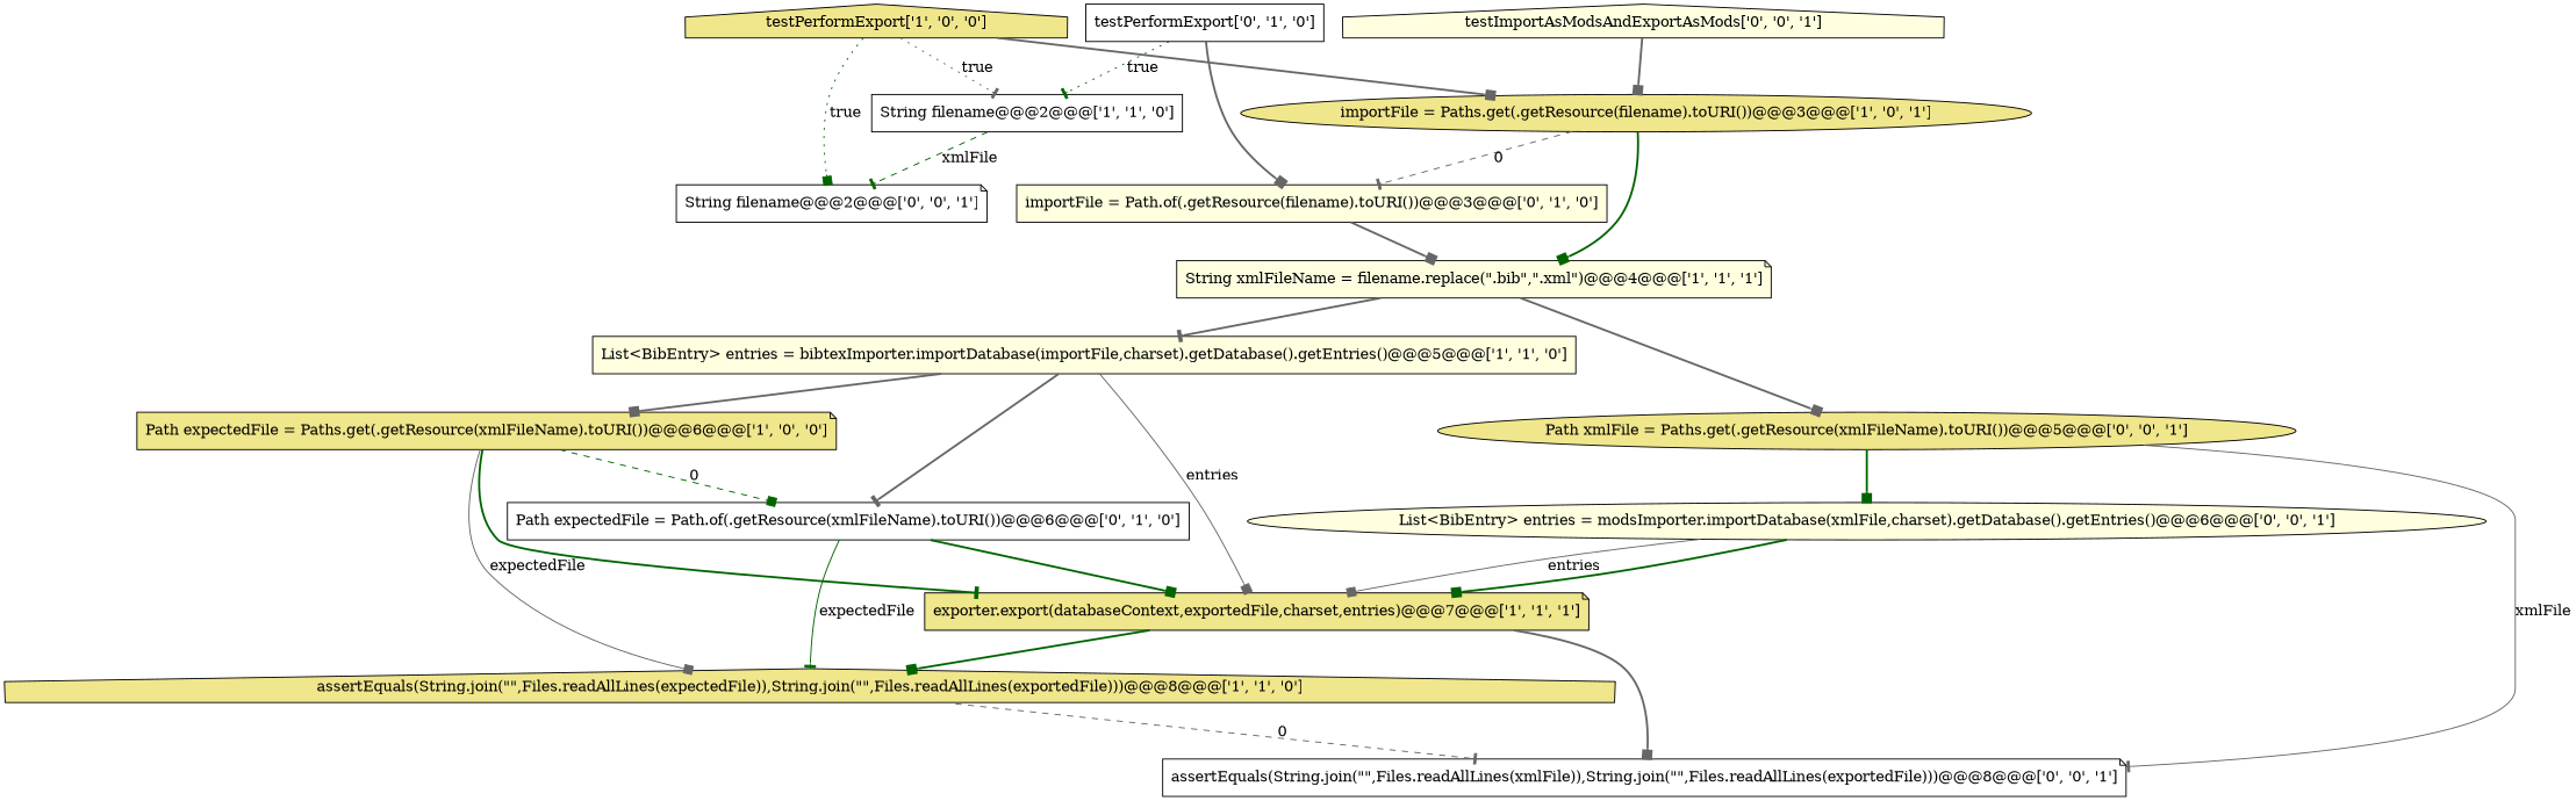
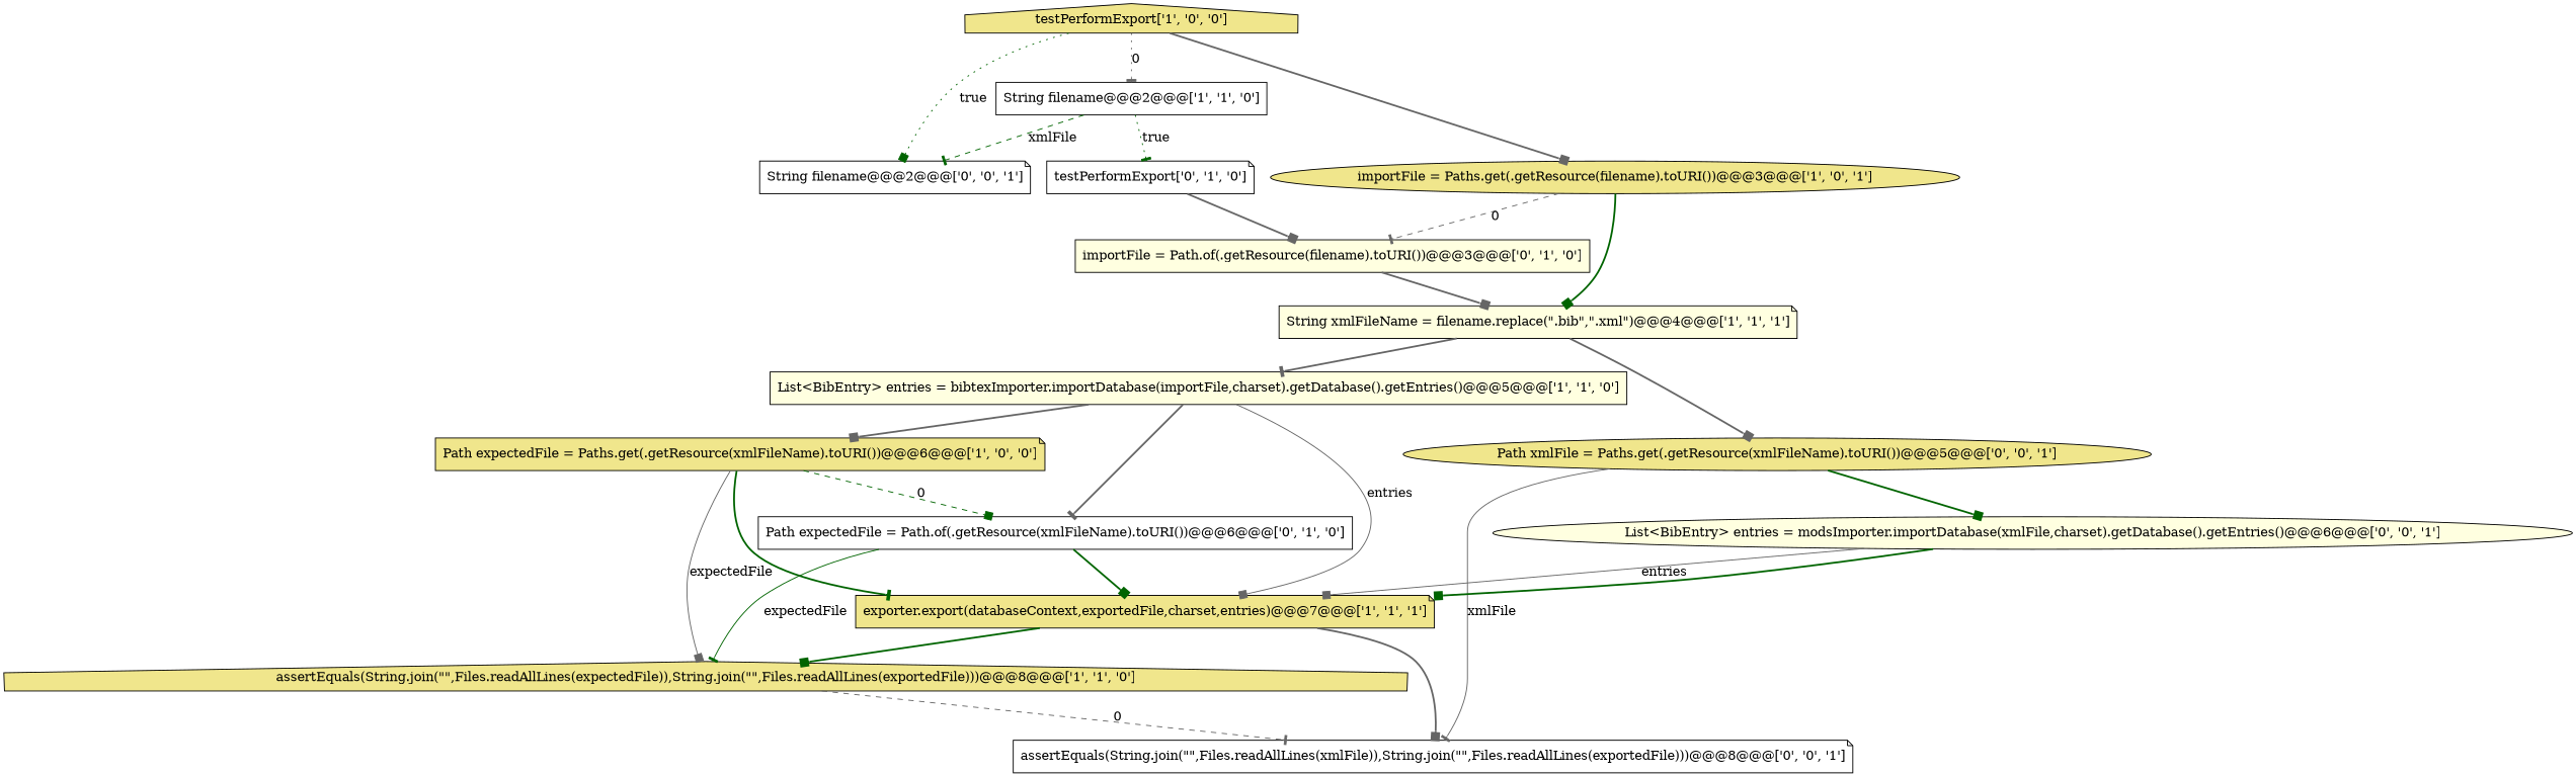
  digraph {
    node [fillcolor=khaki shape=note style=filled]
    edge [arrowhead=box color=gray40 style=bold]
    n1 [label="testPerformExport['1', '0', '0']" shape=house]
    n2 [fillcolor=white label="String filename@@@2@@@['1', '1', '0']" shape=box]
    n3 [label="importFile = Paths.get(.getResource(filename).toURI())@@@3@@@['1', '0', '1']" shape=ellipse]
    n4 [fillcolor=white label="String filename@@@2@@@['0', '0', '1']"]
    n5 [fillcolor=lightyellow label="String xmlFileName = filename.replace(\".bib\",\".xml\")@@@4@@@['1', '1', '1']"]
    n6 [fillcolor=lightyellow label="importFile = Path.of(.getResource(filename).toURI())@@@3@@@['0', '1', '0']" shape=box]
    n7 [fillcolor=lightyellow label="List<BibEntry> entries = bibtexImporter.importDatabase(importFile,charset).getDatabase().getEntries()@@@5@@@['1', '1', '0']" shape=box]
    n8 [label="Path xmlFile = Paths.get(.getResource(xmlFileName).toURI())@@@5@@@['0', '0', '1']" shape=ellipse]
    n9 [label="exporter.export(databaseContext,exportedFile,charset,entries)@@@7@@@['1', '1', '1']"]
    n10 [label="Path expectedFile = Paths.get(.getResource(xmlFileName).toURI())@@@6@@@['1', '0', '0']"]
    n11 [fillcolor=white label="Path expectedFile = Path.of(.getResource(xmlFileName).toURI())@@@6@@@['0', '1', '0']" shape=box]
    n12 [fillcolor=white label="assertEquals(String.join(\"\",Files.readAllLines(xmlFile)),String.join(\"\",Files.readAllLines(exportedFile)))@@@8@@@['0', '0', '1']"]
    n13 [fillcolor=lightyellow label="List<BibEntry> entries = modsImporter.importDatabase(xmlFile,charset).getDatabase().getEntries()@@@6@@@['0', '0', '1']" shape=ellipse]
    n14 [label="assertEquals(String.join(\"\",Files.readAllLines(expectedFile)),String.join(\"\",Files.readAllLines(exportedFile)))@@@8@@@['1', '1', '0']" shape=house]
-   n15 [fillcolor=lightyellow label="testImportAsModsAndExportAsMods['0', '0', '1']" shape=house]
-   n16 [fillcolor=white label="testPerformExport['0', '1', '0']" shape=box]
-   n1 -> n2 [arrowhead=tee label=true style=dotted]
+   n16 [fillcolor=white label="testPerformExport['0', '1', '0']"]
+   n1 -> n2 [arrowhead=tee label=0 style=dotted]
    n1 -> n3
    n1 -> n4 [color=darkgreen label=true style=dotted]
    n2 -> n4 [arrowhead=tee color=darkgreen label=xmlFile style=dashed]
    n3 -> n5 [color=darkgreen]
    n3 -> n6 [arrowhead=tee label=0 style=dashed]
    n5 -> n7 [arrowhead=tee]
    n5 -> n8
    n6 -> n5
    n7 -> n9 [label=entries style=solid]
    n7 -> n10
    n7 -> n11 [arrowhead=tee]
    n8 -> n12 [arrowhead=tee label=xmlFile style=solid]
    n8 -> n13 [color=darkgreen]
    n9 -> n12
    n9 -> n14 [color=darkgreen]
    n10 -> n9 [arrowhead=tee color=darkgreen]
    n10 -> n11 [color=darkgreen label=0 style=dashed]
    n10 -> n14 [label=expectedFile style=solid]
    n11 -> n9 [color=darkgreen]
    n11 -> n14 [arrowhead=tee color=darkgreen label=expectedFile style=solid]
    n13 -> n9 [label=entries style=solid]
    n13 -> n9 [color=darkgreen]
    n14 -> n12 [arrowhead=tee label=0 style=dashed]
-   n15 -> n3
-   n16 -> n2 [arrowhead=tee color=darkgreen label=true style=dotted]
+   n2 -> n16 [arrowhead=tee color=darkgreen label=true style=dotted]
    n16 -> n6
  }
